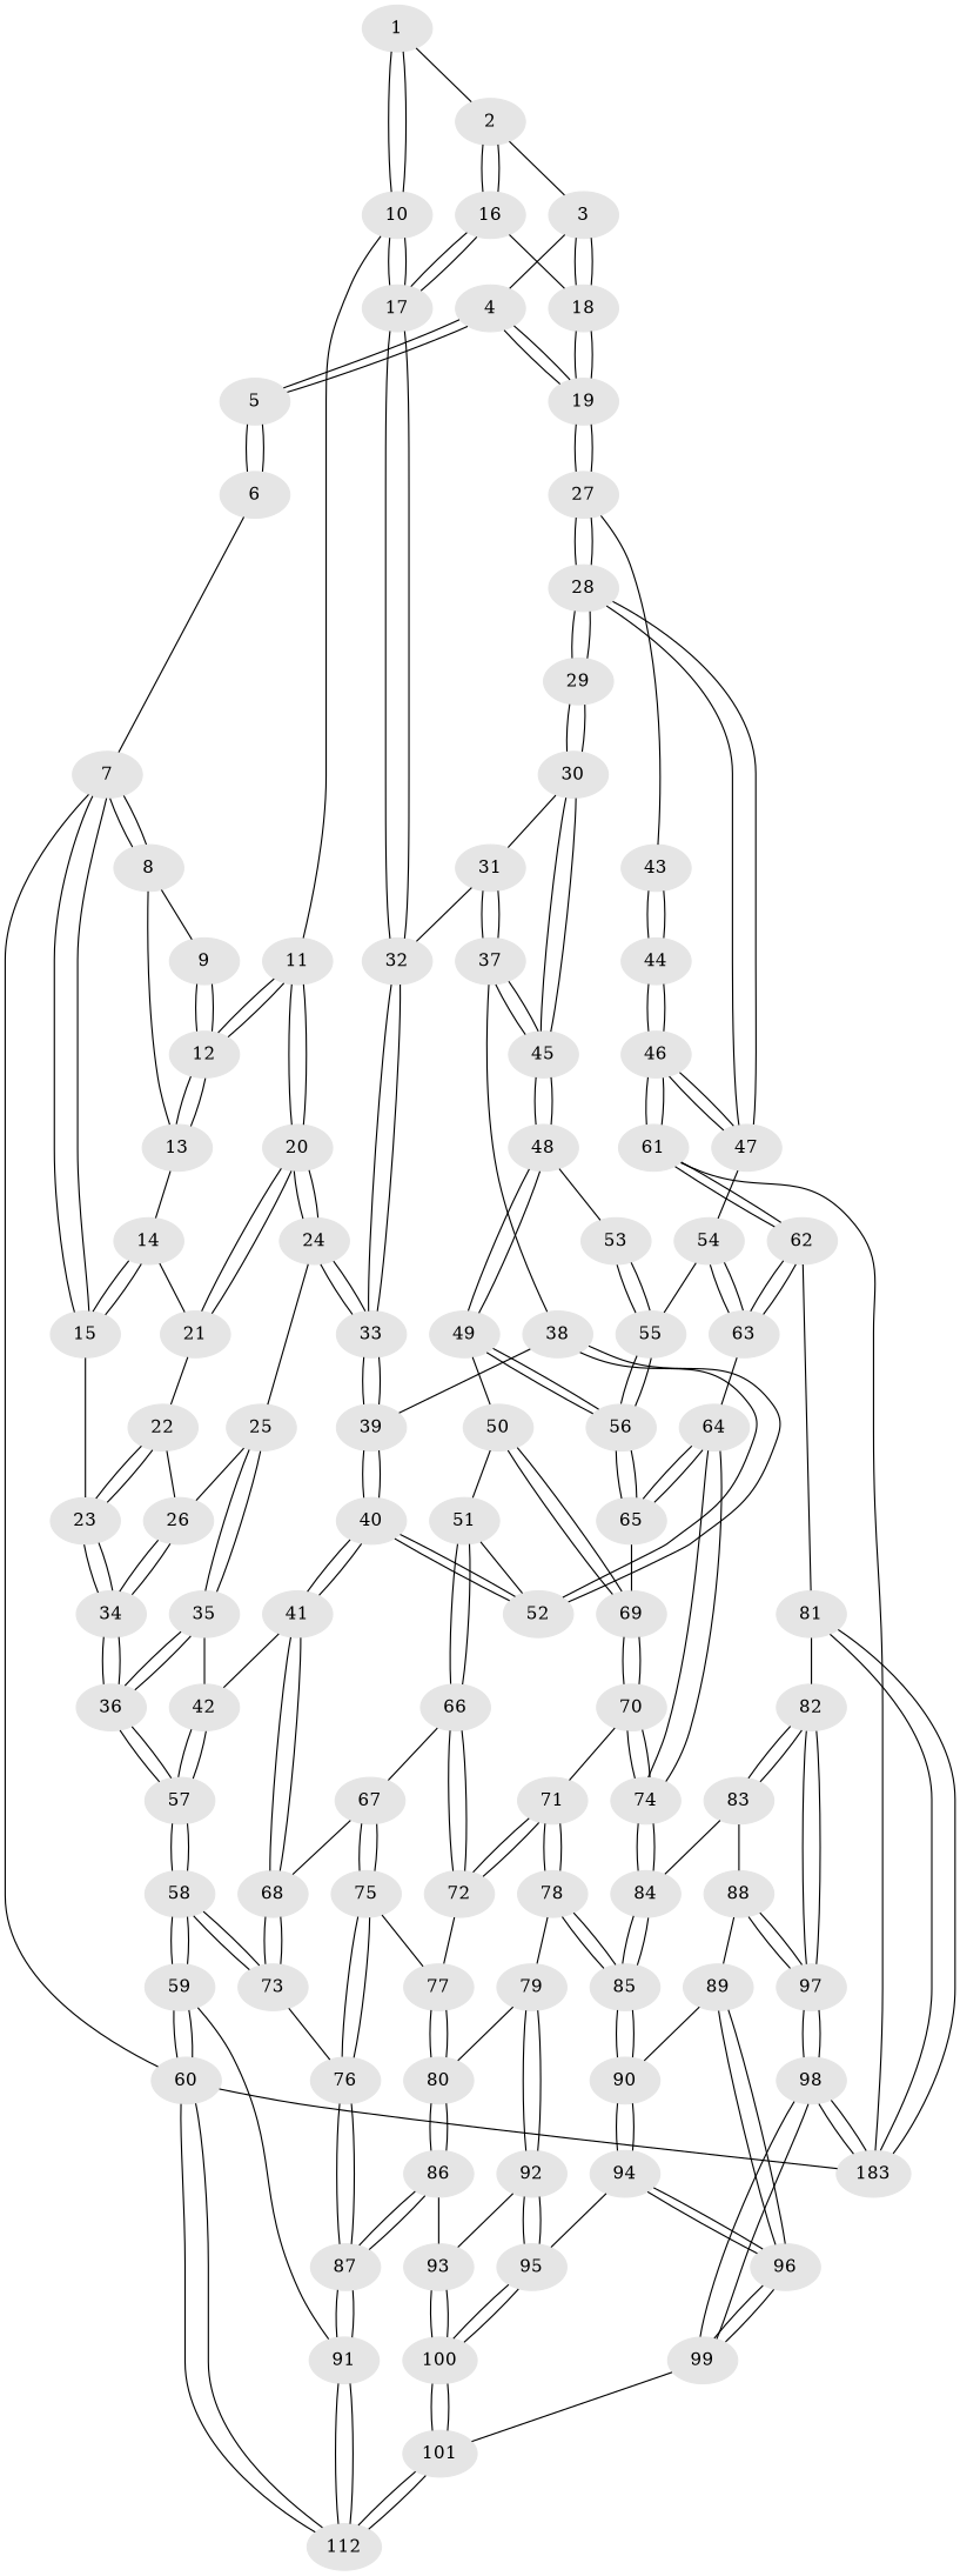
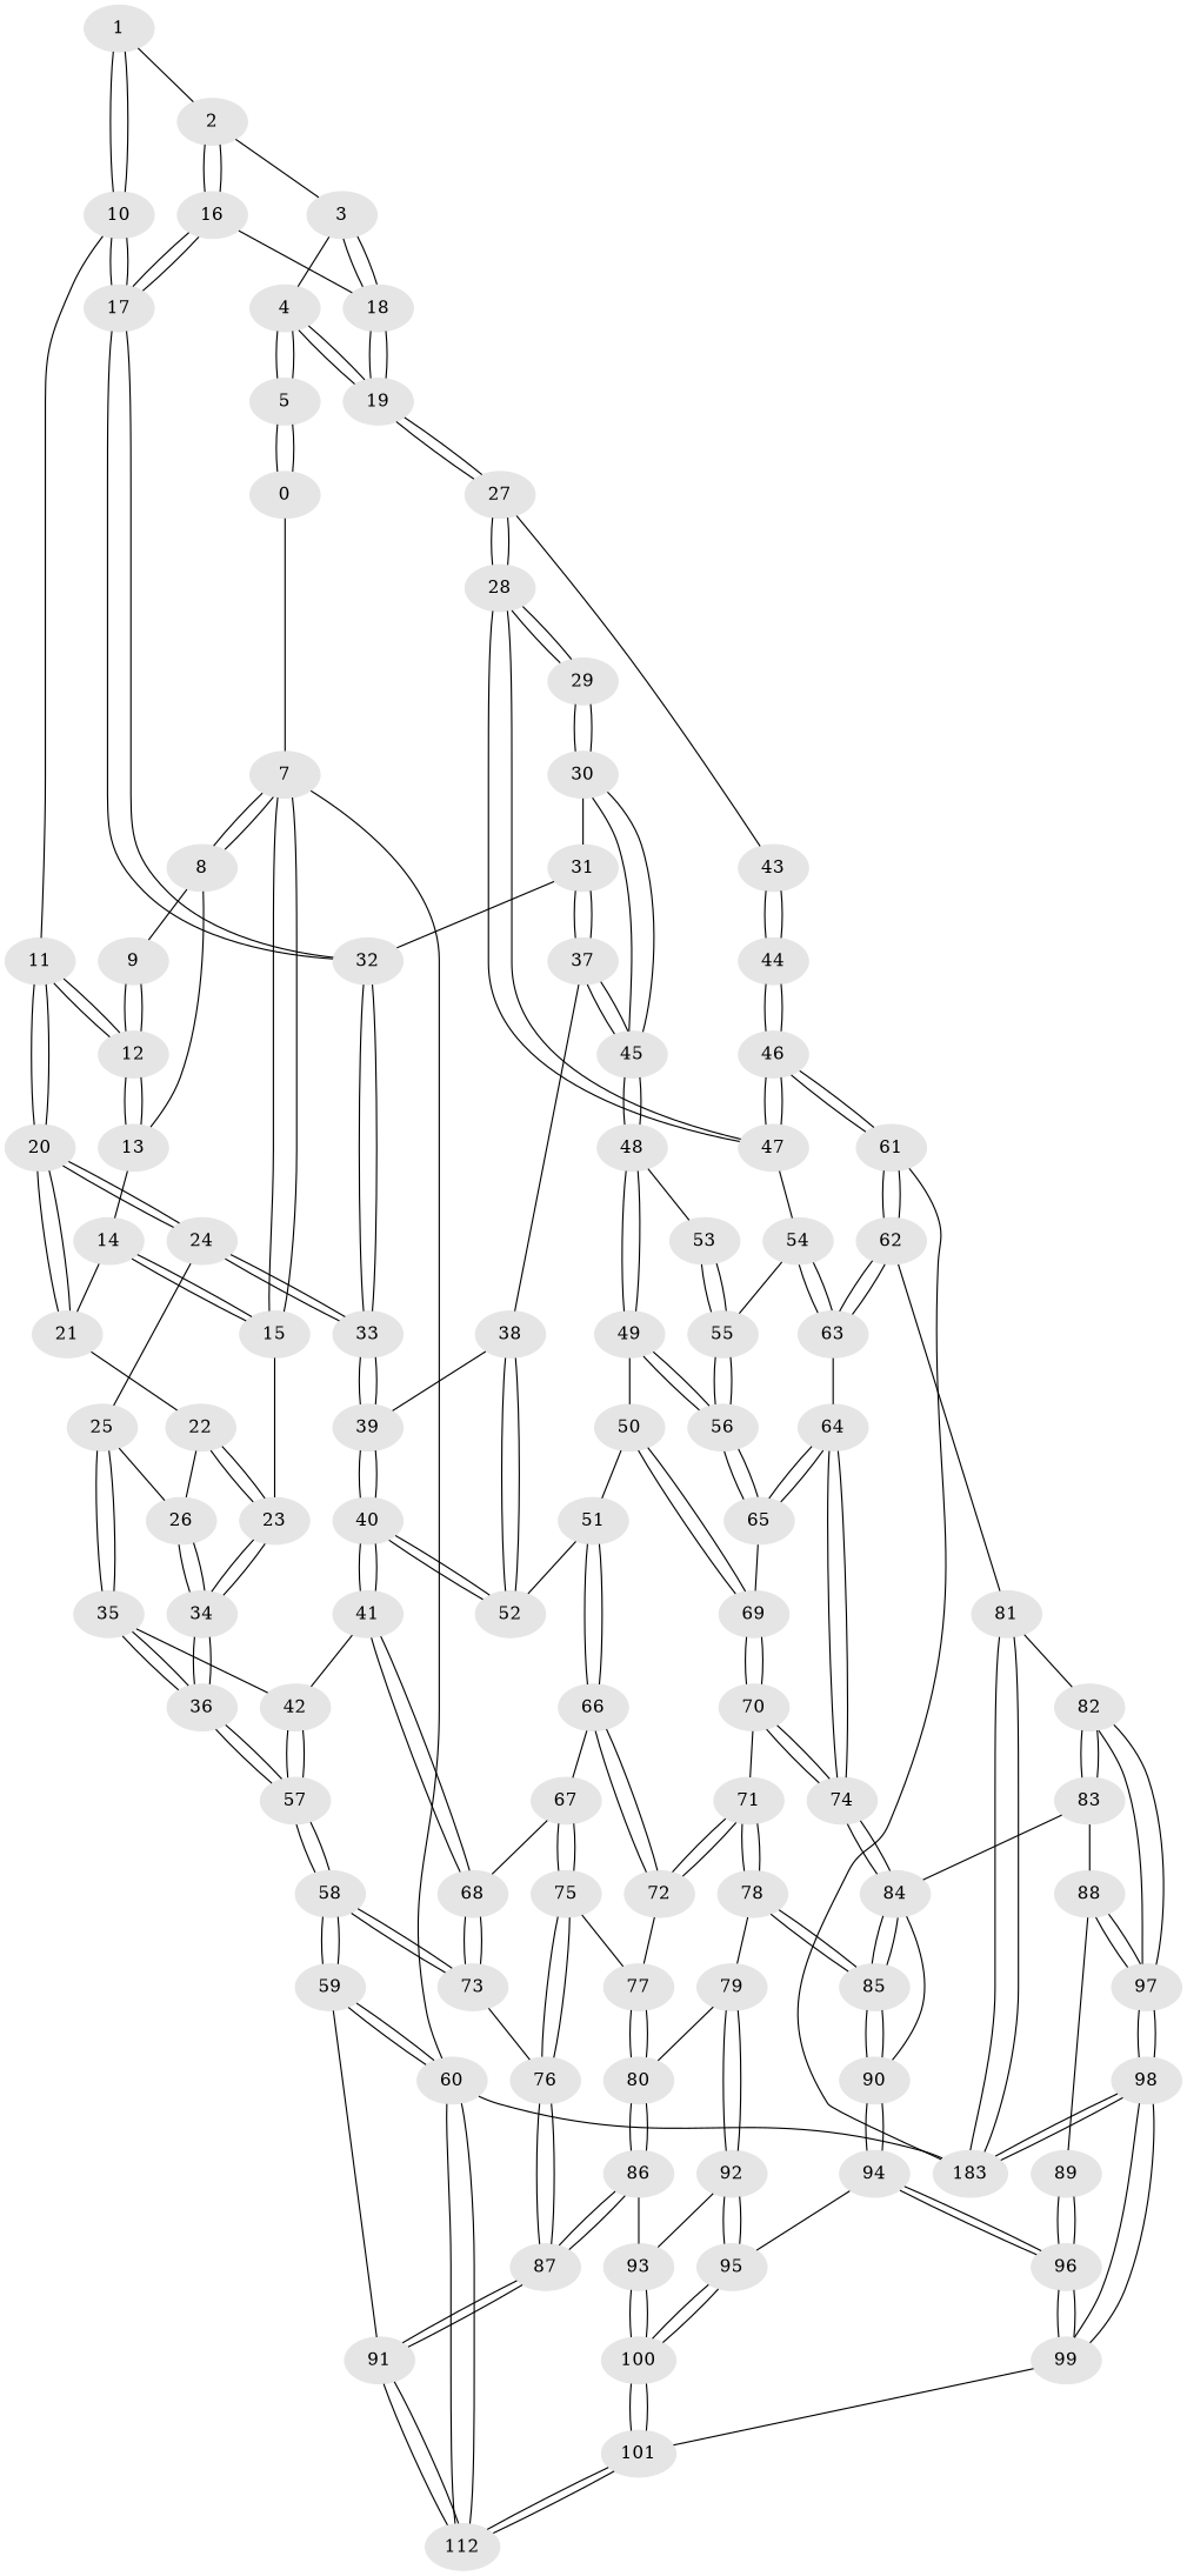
  graph {
    node [color=gray90 style=filled]
    1
    2
    10
    3
    16
    11
    17
    4
    18
    5
    19
-   6
+   6 [label=0]
    27
    7
    8
    15
    60
    44
    46
    n20 [label=183]
    61
    62
    9
    13
    23
    n26 [label=112]
    12
    14
    20
    32
    21
    24
    22
    34
    33
    28
    43
    25
    26
    36
    35
    39
    42
    29
    47
    30
    54
    31
    45
    37
    48
    38
    40
    57
    58
    52
    41
    68
    73
    49
    53
    55
    63
    50
    56
    51
    69
    65
    66
    70
    67
    72
    64
    59
    91
    76
    81
    82
    74
    84
    75
    77
    71
    78
    79
    85
    80
    87
    86
    92
    90
    93
    95
    83
    97
    88
    98
    89
    94
    100
    96
    99
    101
    1 -- 2
    1 -- 10
    1 -- 10
    2 -- 3
    2 -- 16
    2 -- 16
    10 -- 11
    10 -- 17
    10 -- 17
    3 -- 4
    3 -- 18
    3 -- 18
    16 -- 17
    16 -- 17
    16 -- 18
    11 -- 12
    11 -- 12
    11 -- 20
    11 -- 20
    17 -- 32
    17 -- 32
    4 -- 5
    4 -- 5
    4 -- 19
    4 -- 19
    18 -- 19
    18 -- 19
    5 -- 6
    5 -- 6
    19 -- 27
    19 -- 27
    6 -- 7
    27 -- 28
    27 -- 28
    27 -- 43
    7 -- 8
    7 -- 8
    7 -- 15
    7 -- 15
    7 -- 60
    8 -- 9
    8 -- 13
    15 -- 23
    60 -- n20
    60 -- n26
    60 -- n26
    44 -- 46
    44 -- 46
    46 -- 61
    46 -- 61
    46 -- 47
    46 -- 47
    61 -- n20
    61 -- 62
    61 -- 62
    62 -- 63
    62 -- 63
    62 -- 81
    9 -- 12
    9 -- 12
    13 -- 14
    23 -- 34
    23 -- 34
    12 -- 13
    12 -- 13
    14 -- 15
    14 -- 15
    14 -- 21
    20 -- 21
    20 -- 21
    20 -- 24
    20 -- 24
    32 -- 33
    32 -- 33
    21 -- 22
    24 -- 33
    24 -- 33
    24 -- 25
    22 -- 23
    22 -- 23
    22 -- 26
    34 -- 36
    34 -- 36
    33 -- 39
    33 -- 39
    28 -- 29
    28 -- 29
    28 -- 47
    28 -- 47
    43 -- 44
    43 -- 44
    25 -- 26
    25 -- 35
    25 -- 35
    26 -- 34
    26 -- 34
    36 -- 57
    36 -- 57
    35 -- 36
    35 -- 36
    35 -- 42
    39 -- 40
    39 -- 40
    42 -- 57
    42 -- 57
    29 -- 30
    29 -- 30
    47 -- 54
    30 -- 31
    30 -- 45
    30 -- 45
    54 -- 55
    54 -- 63
    54 -- 63
    31 -- 32
    31 -- 37
    31 -- 37
    45 -- 48
    45 -- 48
    37 -- 45
    37 -- 45
    37 -- 38
    48 -- 49
    48 -- 49
    48 -- 53
    38 -- 39
    38 -- 52
    38 -- 52
    40 -- 52
    40 -- 52
    40 -- 41
    40 -- 41
    57 -- 58
    57 -- 58
    58 -- 73
    58 -- 73
    58 -- 59
    58 -- 59
    41 -- 42
    41 -- 68
    41 -- 68
    68 -- 73
    68 -- 73
    73 -- 76
    49 -- 50
    49 -- 56
    49 -- 56
    53 -- 55
    53 -- 55
    55 -- 56
    55 -- 56
    63 -- 64
    50 -- 51
    50 -- 69
    50 -- 69
    56 -- 65
    56 -- 65
    51 -- 52
    51 -- 66
    51 -- 66
    69 -- 70
    69 -- 70
    65 -- 69
    66 -- 67
    66 -- 72
    66 -- 72
    70 -- 74
    70 -- 74
    70 -- 71
    67 -- 68
    67 -- 75
    67 -- 75
    72 -- 77
    64 -- 65
    64 -- 65
    64 -- 74
    64 -- 74
    59 -- 60
    59 -- 60
    59 -- 91
    91 -- n26
    91 -- n26
    76 -- 87
    76 -- 87
    81 -- n20
    81 -- n20
    81 -- 82
    82 -- 83
    82 -- 83
    82 -- 97
    82 -- 97
    74 -- 84
    74 -- 84
    84 -- 85
    84 -- 85
    75 -- 76
    75 -- 76
    75 -- 77
    77 -- 80
    77 -- 80
    71 -- 72
    71 -- 72
    71 -- 78
    71 -- 78
    78 -- 79
    78 -- 85
    78 -- 85
    79 -- 80
    79 -- 92
    79 -- 92
    85 -- 90
    85 -- 90
    80 -- 86
    80 -- 86
    87 -- 91
    87 -- 91
    86 -- 87
    86 -- 87
    86 -- 93
    92 -- 93
    92 -- 95
    92 -- 95
    90 -- 94
    90 -- 94
    93 -- 100
    93 -- 100
    95 -- 100
    95 -- 100
    83 -- 84
    83 -- 88
    97 -- 98
    97 -- 98
    88 -- 97
    88 -- 97
    88 -- 89
    98 -- n20
    98 -- n20
    98 -- 99
    98 -- 99
-   89 -- 90
+   84 -- 90
    89 -- 96
    89 -- 96
    94 -- 95
    94 -- 96
    94 -- 96
    100 -- 101
    100 -- 101
    96 -- 99
    96 -- 99
    99 -- 101
    101 -- n26
    101 -- n26
  }
